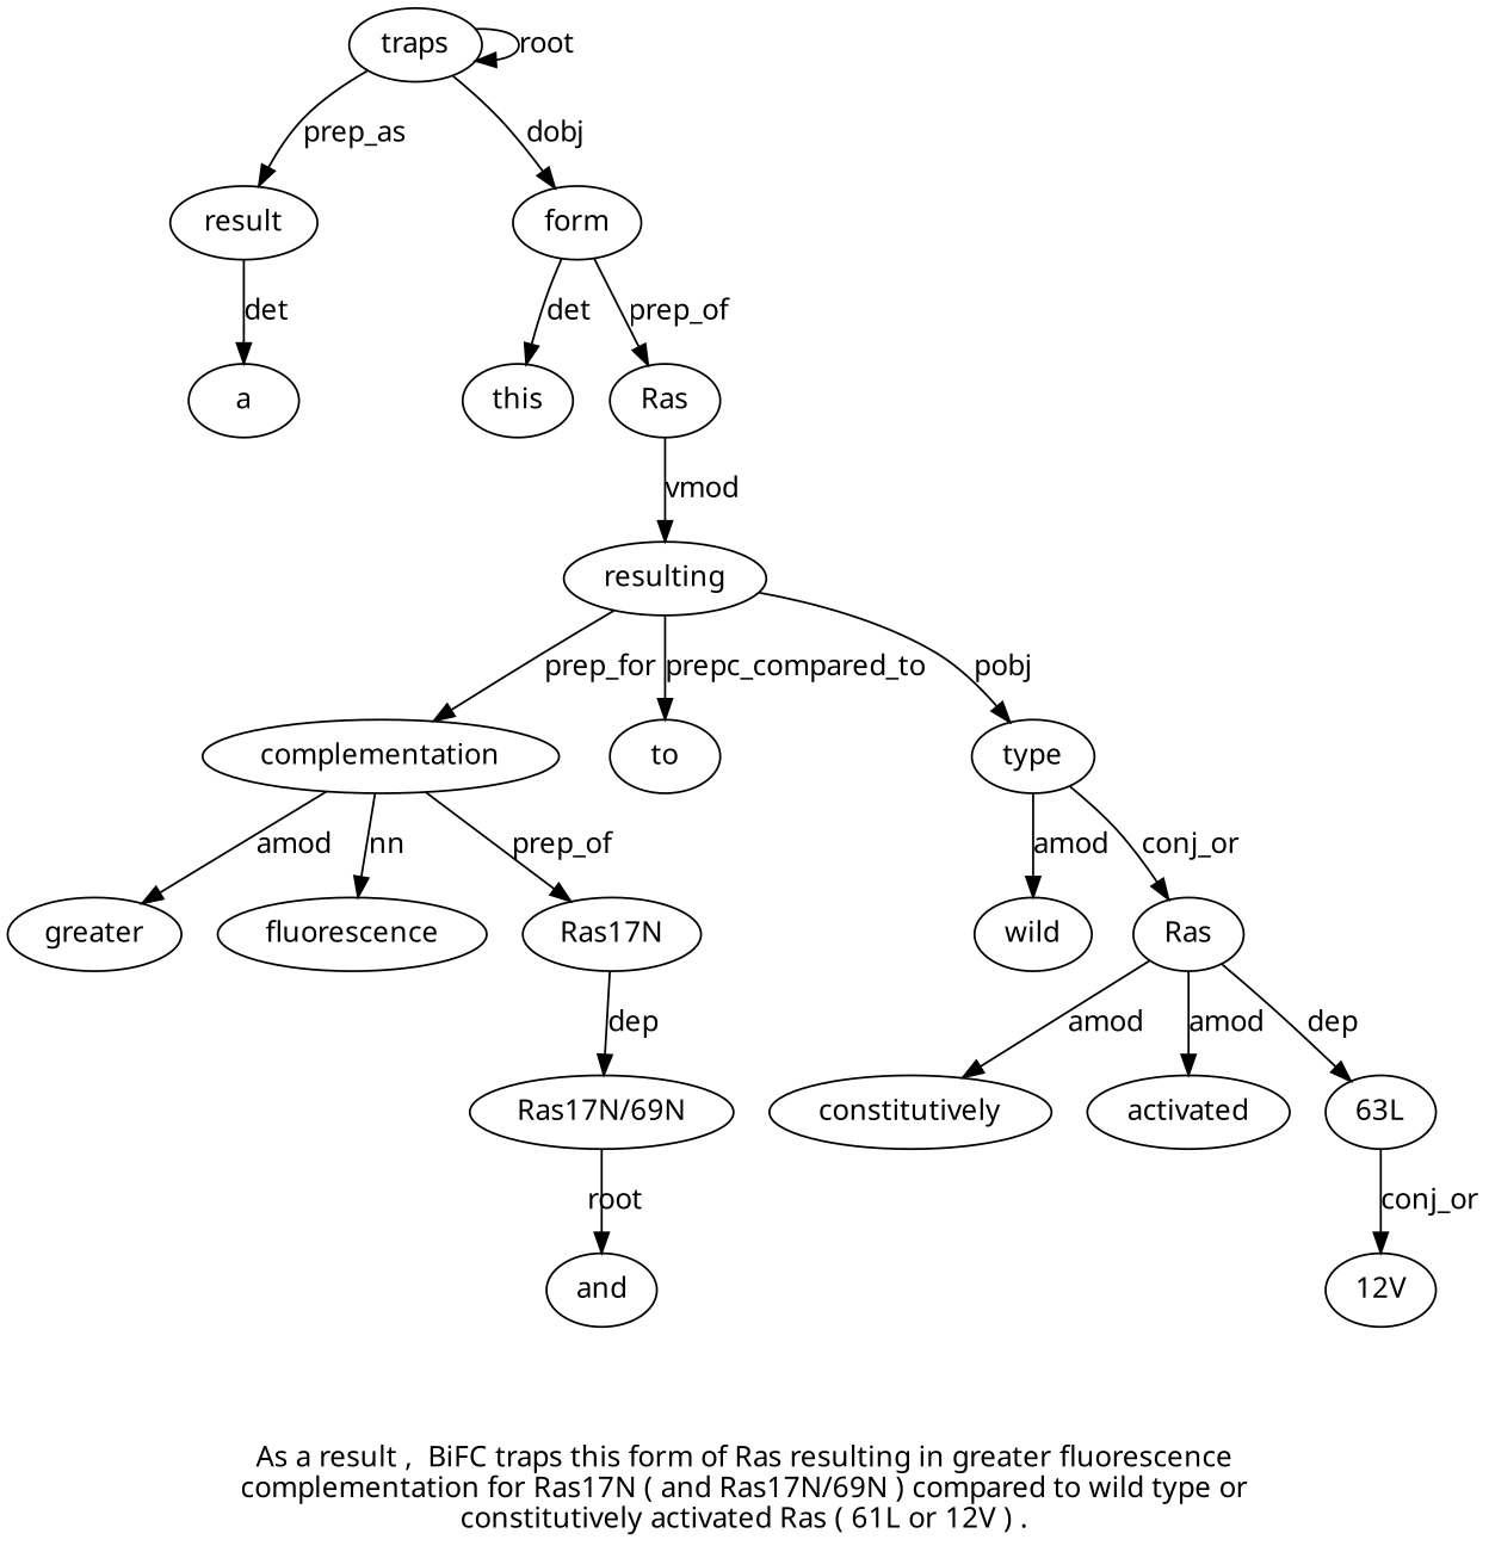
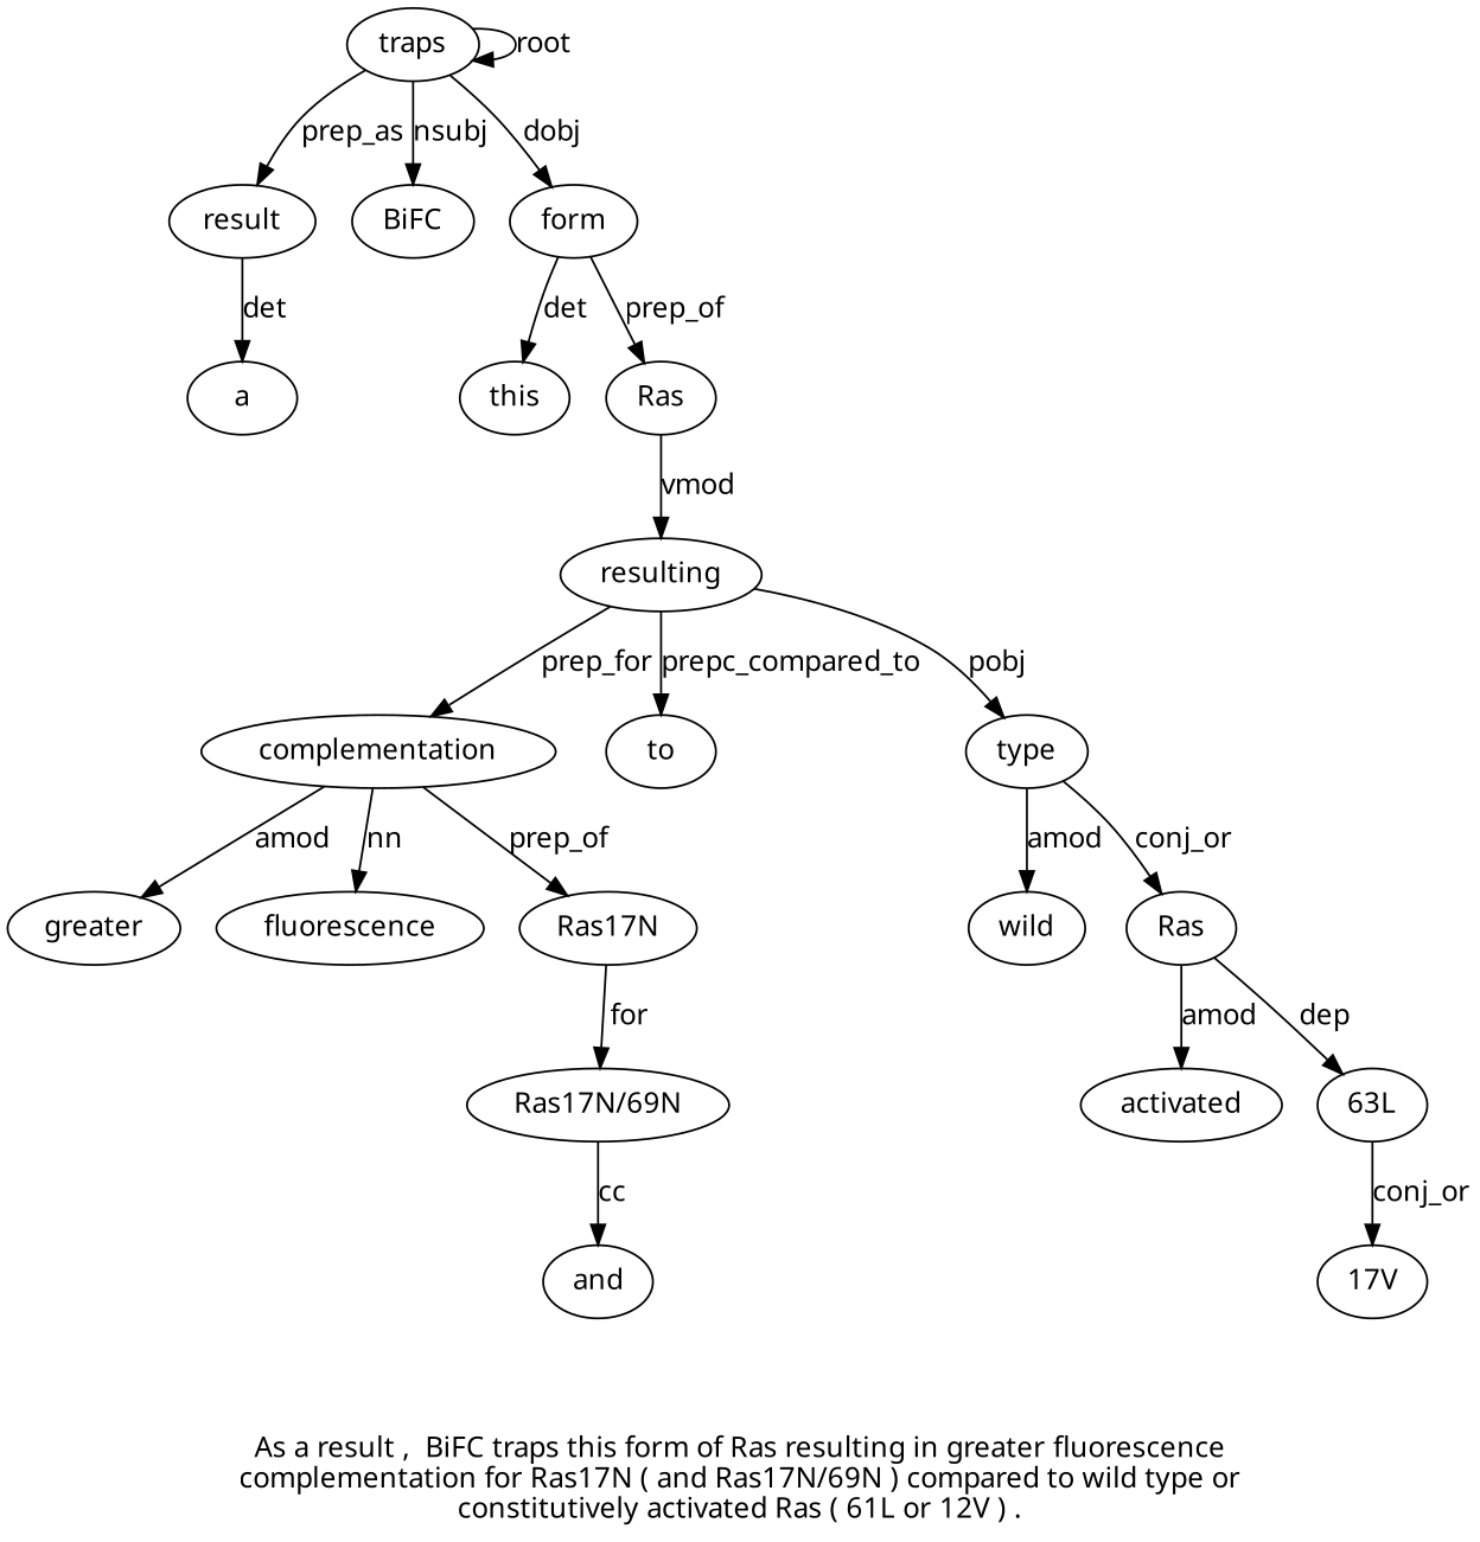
  digraph {
    fontname="Noto Sans"
    label="As a result ,  BiFC traps this form of Ras resulting in greater fluorescence\ncomplementation for Ras17N ( and Ras17N/69N ) compared to wild type or\nconstitutively activated Ras ( 61L or 12V ) ."
    node [fillcolor=white fontname="Noto Sans" style=filled]
    edge [fontname="Noto Sans"]
    n1 [label=result]
    n2 [label=a]
    n3 [label=traps]
+   n4 [label=BiFC]
    n5 [label=form]
    n6 [label=this]
    n7 [label=Ras]
    n8 [label=resulting]
    n9 [label=complementation]
    n10 [label=to]
    n11 [label=type]
    n12 [label=greater]
    n13 [label=fluorescence]
    n14 [label=Ras17N]
    n15 [label=wild]
    n16 [label=Ras]
    n17 [label="Ras17N/69N"]
    n18 [label=and]
-   n19 [label=constitutively]
    n20 [label=activated]
    n21 [label="63L"]
-   n22 [label="12V"]
+   n22 [label="17V"]
    n1 -> n2 [label=det]
    n3 -> n1 [label=prep_as]
    n3 -> n3 [label=root]
+   n3 -> n4 [label=nsubj]
    n3 -> n5 [label=dobj]
    n5 -> n6 [label=det]
    n5 -> n7 [label=prep_of]
    n7 -> n8 [label=vmod]
    n8 -> n9 [label=prep_for]
    n8 -> n10 [label=prepc_compared_to]
    n8 -> n11 [label=pobj]
    n9 -> n12 [label=amod]
    n9 -> n13 [label=nn]
    n9 -> n14 [label=prep_of]
    n11 -> n15 [label=amod]
    n11 -> n16 [label=conj_or]
-   n14 -> n17 [label=dep]
-   n16 -> n19 [label=amod]
+   n14 -> n17 [label=for]
    n16 -> n20 [label=amod]
    n16 -> n21 [label=dep]
-   n17 -> n18 [label=root]
+   n17 -> n18 [label=cc]
    n21 -> n22 [label=conj_or]
  }
